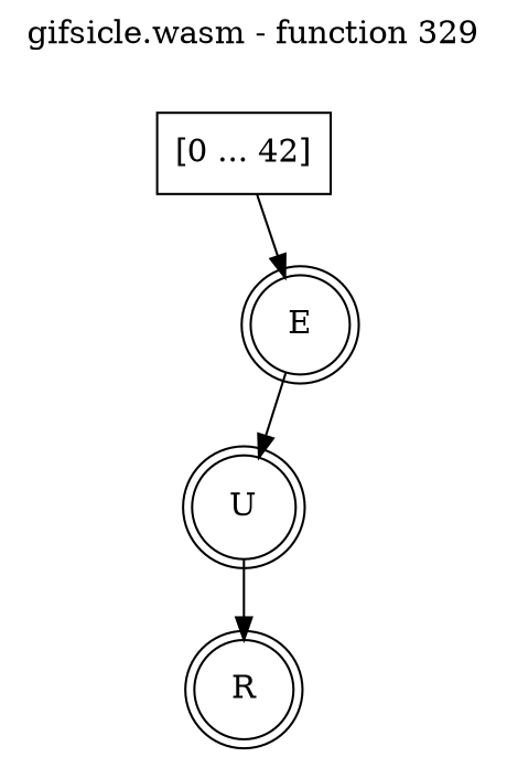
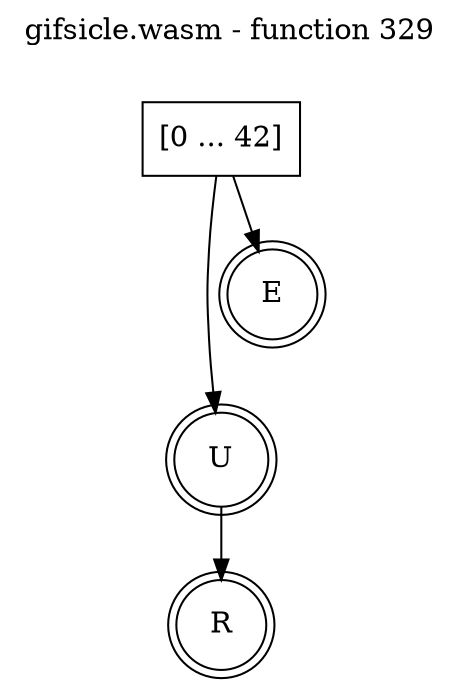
  digraph {
    fontname="DejaVu Serif"
    label="gifsicle.wasm - function 329"
    labelfontcolor=black
    labelfontname=Helvetica
    labelfontsize=16
    labelloc=t
    node [fontname="DejaVu Serif" shape=doublecircle]
    edge [fontname="DejaVu Serif"]
    U
    R
    n3 [color=black label="[0 ... 42]" shape=box style=solid]
    E
    U -> R
-   E -> U
+   n3 -> U
    n3 -> E
  }
